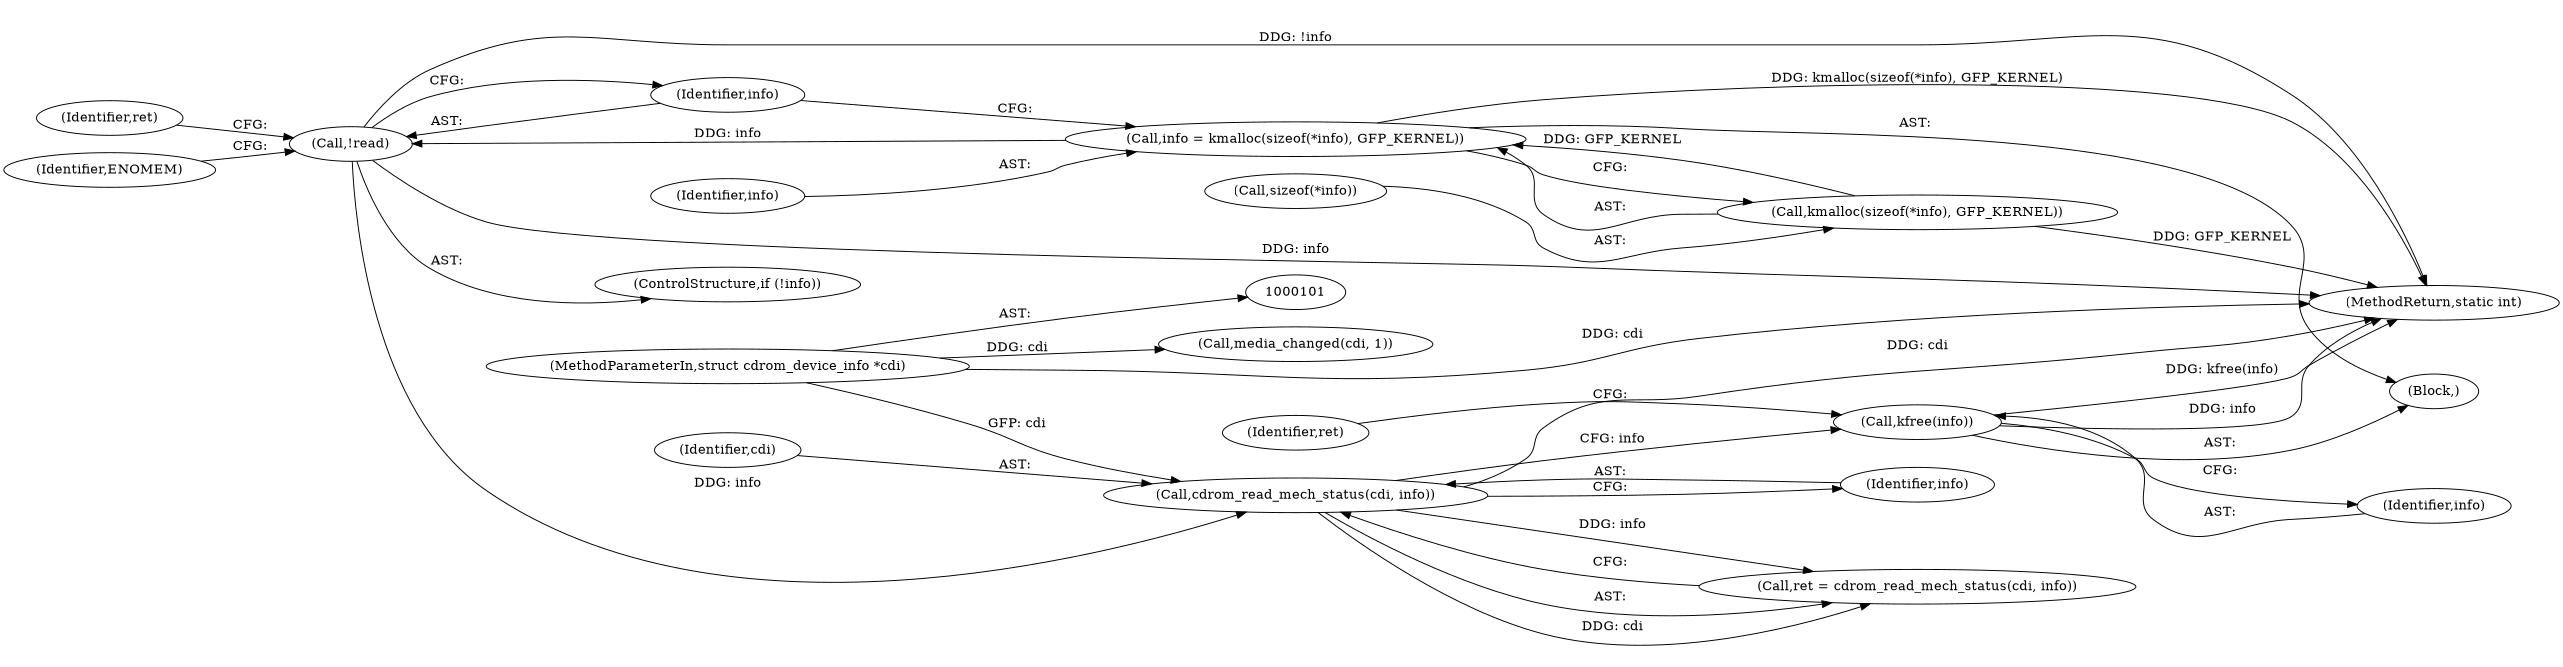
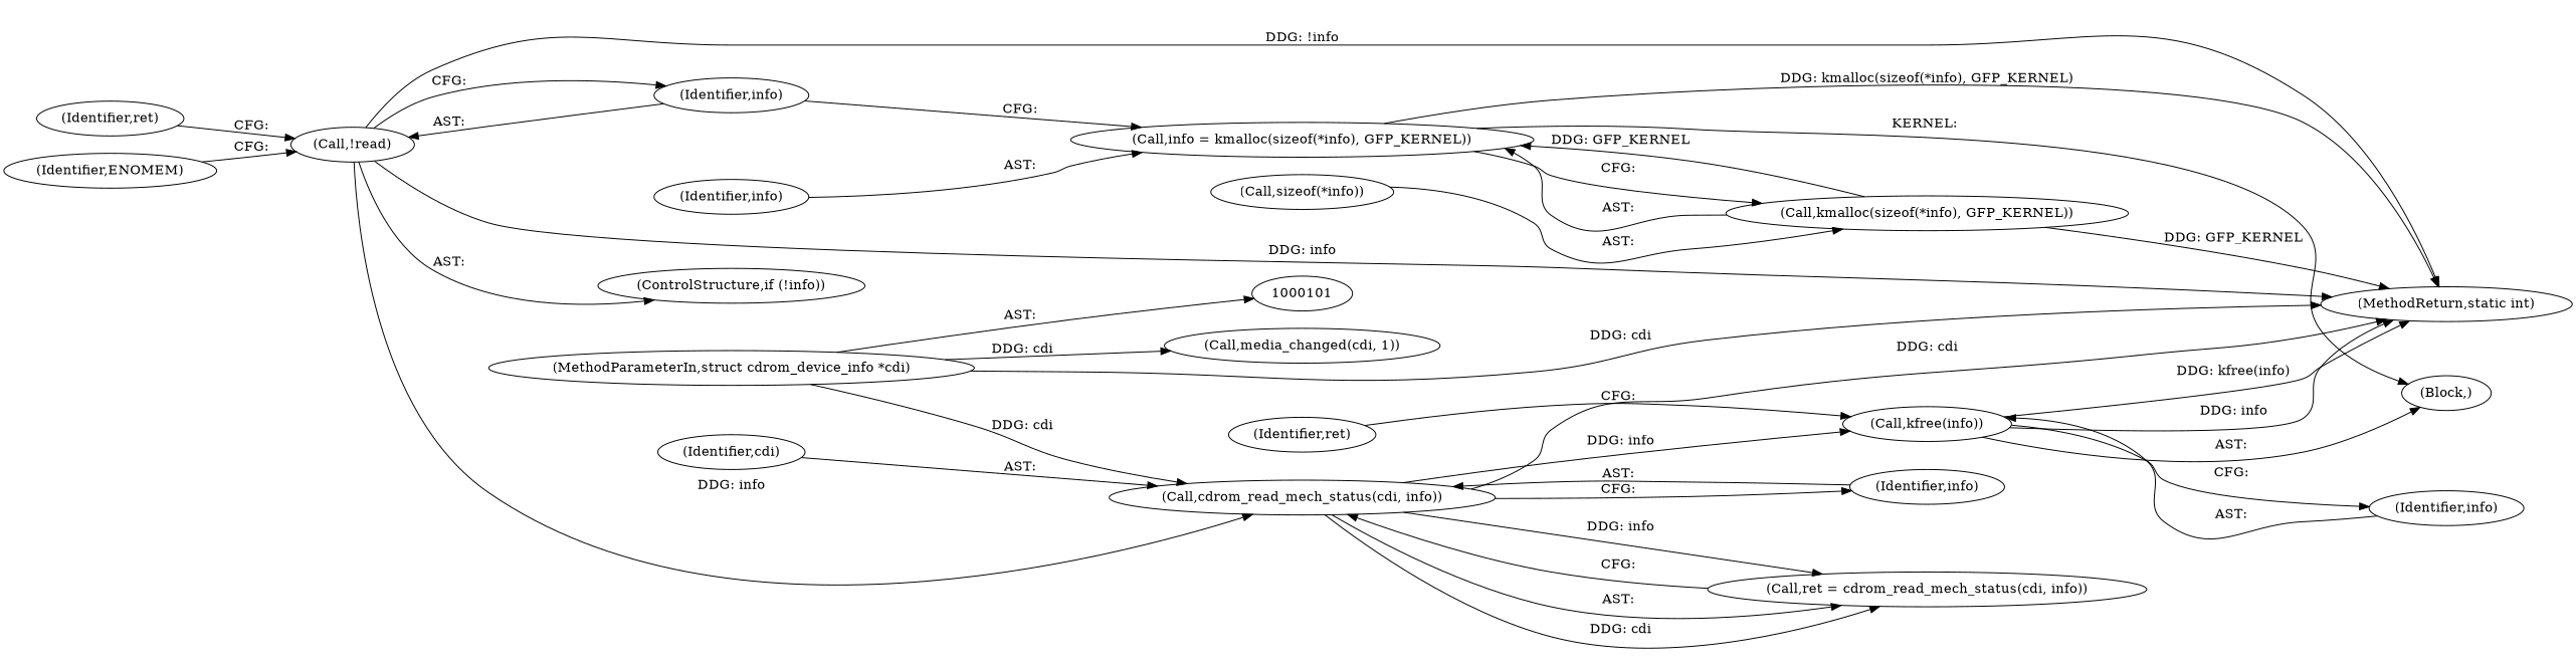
  digraph {
    rankdir=LR
    n1 [label="(Call,kfree(info))"]
    n2 [label="(MethodReturn,static int)"]
    n3 [label="(Block,)"]
    n4 [label="(Identifier,info)"]
    n5 [label="(Call,cdrom_read_mech_status(cdi, info))"]
    n6 [label="(Identifier,info)"]
    n7 [label="(Call,ret = cdrom_read_mech_status(cdi, info))"]
    n8 [label="(MethodParameterIn,struct cdrom_device_info *cdi)"]
    n9 [label="(Call,media_changed(cdi, 1))"]
    1000101
    n11 [label="(Call,!read)"]
    n12 [label="(ControlStructure,if (!info))"]
    n13 [label="(Identifier,info)"]
    n14 [label="(Call,info = kmalloc(sizeof(*info), GFP_KERNEL))"]
    n15 [label="(Call,kmalloc(sizeof(*info), GFP_KERNEL))"]
    n16 [label="(Identifier,ret)"]
    n17 [label="(Identifier,info)"]
    n18 [label="(Identifier,cdi)"]
    n19 [label="(Identifier,ret)"]
    n20 [label="(Identifier,ENOMEM)"]
    n21 [label="(Call,sizeof(*info))"]
    n1 -> n2 [label="DDG: kfree(info)"]
    n1 -> n2 [label="DDG: info"]
    n1 -> n3 [label="AST: "]
    n1 -> n4 [label="CFG: "]
    n4 -> n1 [label="AST: "]
-   n5 -> n1 [label="CFG: info"]
+   n5 -> n1 [label="DDG: info"]
    n5 -> n2 [label="DDG: cdi"]
    n5 -> n6 [label="CFG: "]
    n5 -> n7 [label="AST: "]
    n5 -> n7 [label="DDG: cdi"]
    n5 -> n7 [label="DDG: info"]
    n6 -> n5 [label="AST: "]
    n7 -> n5 [label="CFG: "]
    n8 -> n2 [label="DDG: cdi"]
-   n8 -> n5 [label="GFP: cdi"]
+   n8 -> n5 [label="DDG: cdi"]
    n8 -> n9 [label="DDG: cdi"]
    n8 -> 1000101 [label="AST: "]
    n11 -> n2 [label="DDG: info"]
    n11 -> n2 [label="DDG: !info"]
    n11 -> n5 [label="DDG: info"]
    n11 -> n12 [label="AST: "]
    n11 -> n13 [label="CFG: "]
    n13 -> n11 [label="AST: "]
    n13 -> n14 [label="CFG: "]
    n14 -> n2 [label="DDG: kmalloc(sizeof(*info), GFP_KERNEL)"]
-   n14 -> n3 [label="AST: "]
-   n14 -> n11 [label="DDG: info"]
+   n14 -> n3 [label="KERNEL: "]
    n14 -> n15 [label="CFG: "]
    n15 -> n2 [label="DDG: GFP_KERNEL"]
    n15 -> n14 [label="AST: "]
    n15 -> n14 [label="DDG: GFP_KERNEL"]
    n16 -> n11 [label="CFG: "]
    n17 -> n14 [label="AST: "]
    n18 -> n5 [label="AST: "]
    n19 -> n1 [label="CFG: "]
    n20 -> n11 [label="CFG: "]
    n21 -> n15 [label="AST: "]
  }
